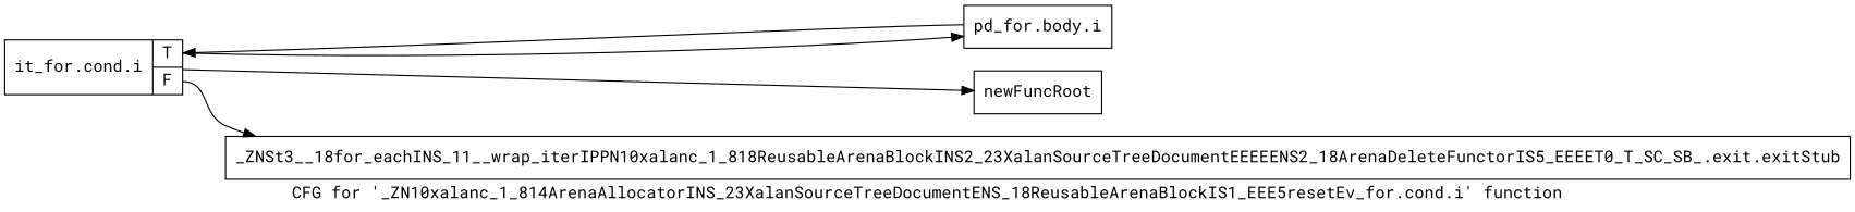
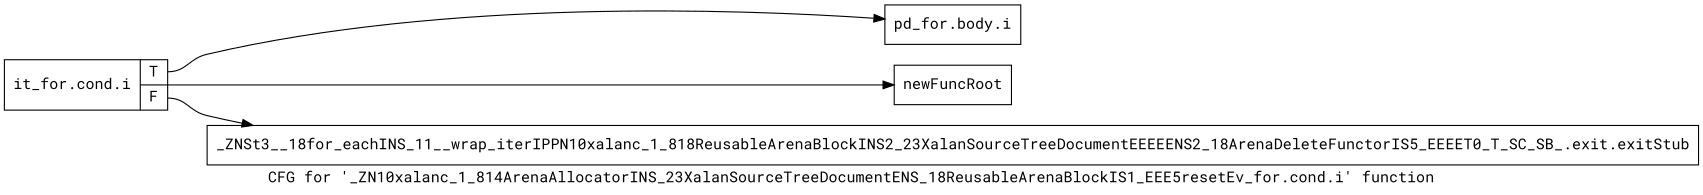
  digraph {
    fontname="Roboto Mono"
    label="CFG for '_ZN10xalanc_1_814ArenaAllocatorINS_23XalanSourceTreeDocumentENS_18ReusableArenaBlockIS1_EEE5resetEv_for.cond.i' function"
    rankdir=LR
    node [fontname="Roboto Mono" shape=record]
    edge [fontname="Roboto Mono"]
    n1 [label="{newFuncRoot}"]
    n2 [label="{it_for.cond.i|{<s0>T|<s1>F}}"]
    n3 [label="{_ZNSt3__18for_eachINS_11__wrap_iterIPPN10xalanc_1_818ReusableArenaBlockINS2_23XalanSourceTreeDocumentEEEEENS2_18ArenaDeleteFunctorIS5_EEEET0_T_SC_SB_.exit.exitStub}"]
    n4 [label="{pd_for.body.i}"]
    n2 -> n1
    n2 -> n3 [tailport=s1]
    n2 -> n4 [tailport=s0]
-   n4 -> n2
  }
